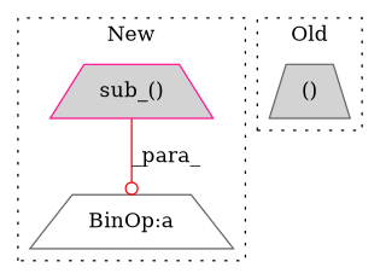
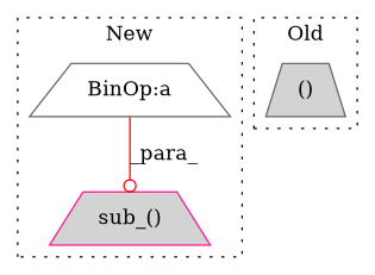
  digraph {
    node [shape=trapezium style=filled fillcolor=lightgrey color=gray40]
    n1 [a=75 l="14,1" label="sub_()" s="3636,3675" color=deeppink]
    n2 [a=82 l=3 label="BinOp:a" s=3500 fillcolor=white]
    n3 [a=54 l=5 label="()" s=3245]
    subgraph cluster_1 {
      label=New
      style=dotted
      n1
      n2
    }
    subgraph cluster_2 {
      label=Old
      style=dotted
      n3
    }
-   n1 -> n2 [label=_para_ color=red arrowhead=odot]
+   n2 -> n1 [label=_para_ color=red arrowhead=odot]
  }
